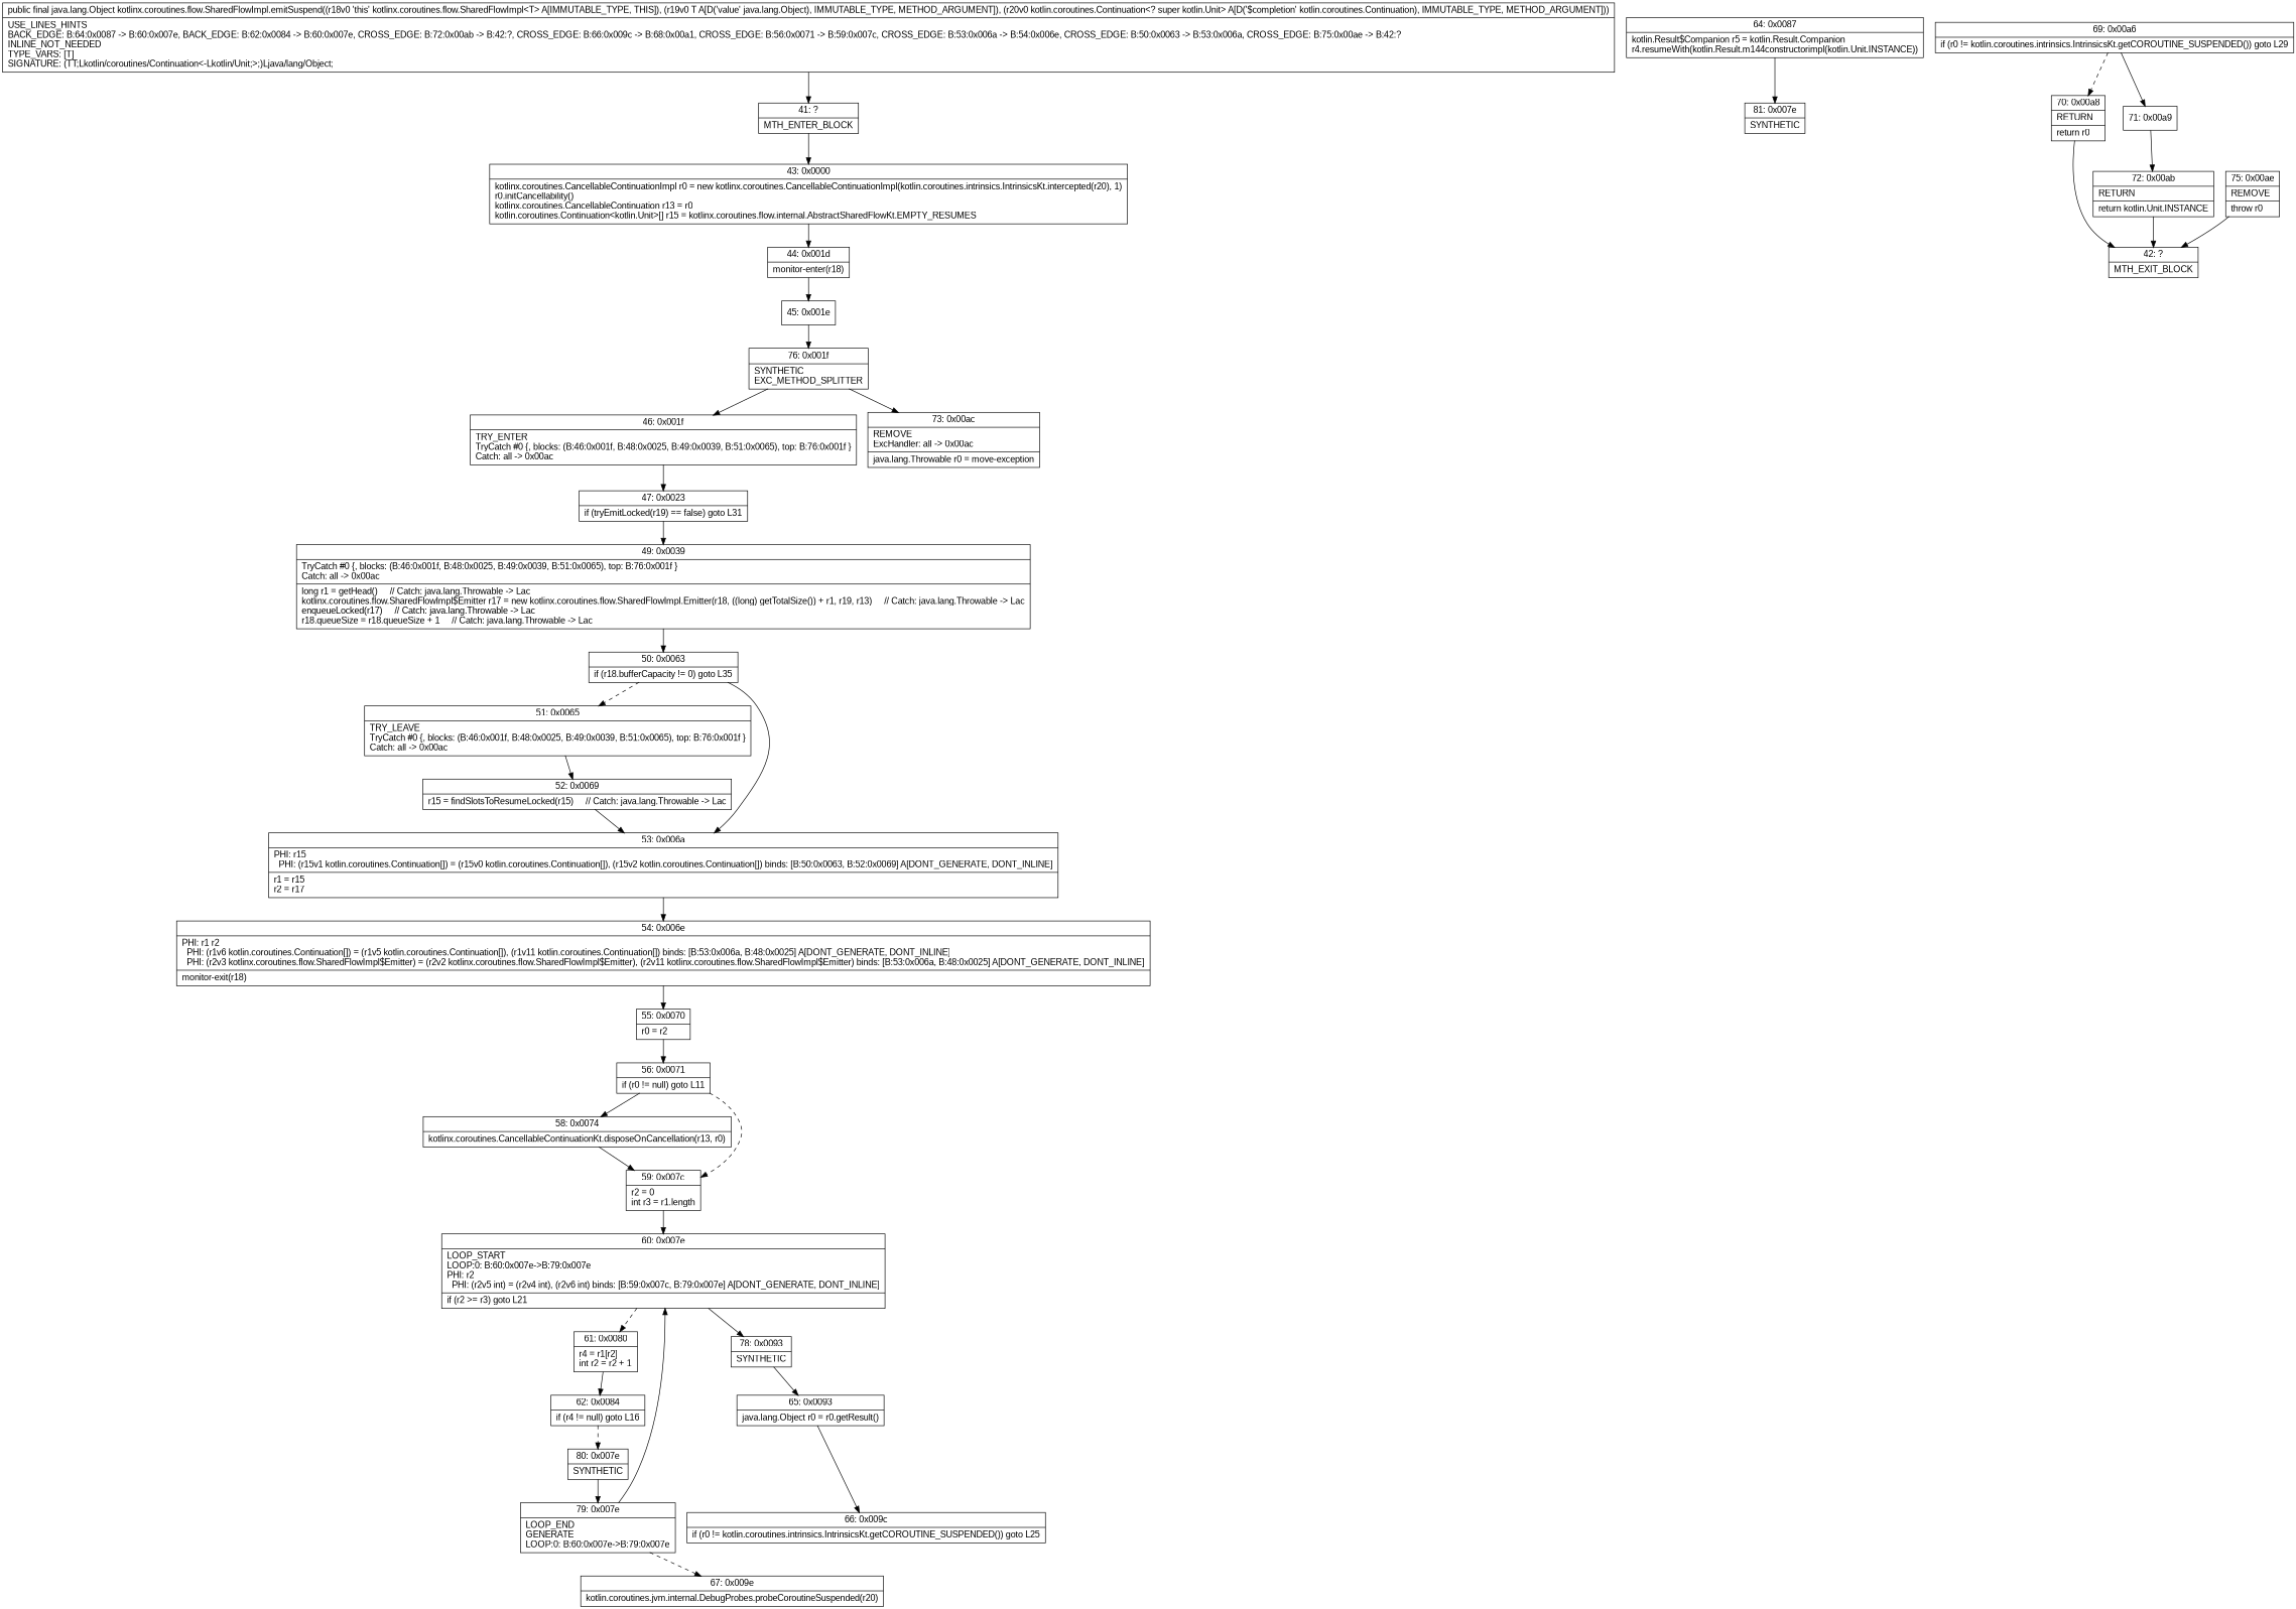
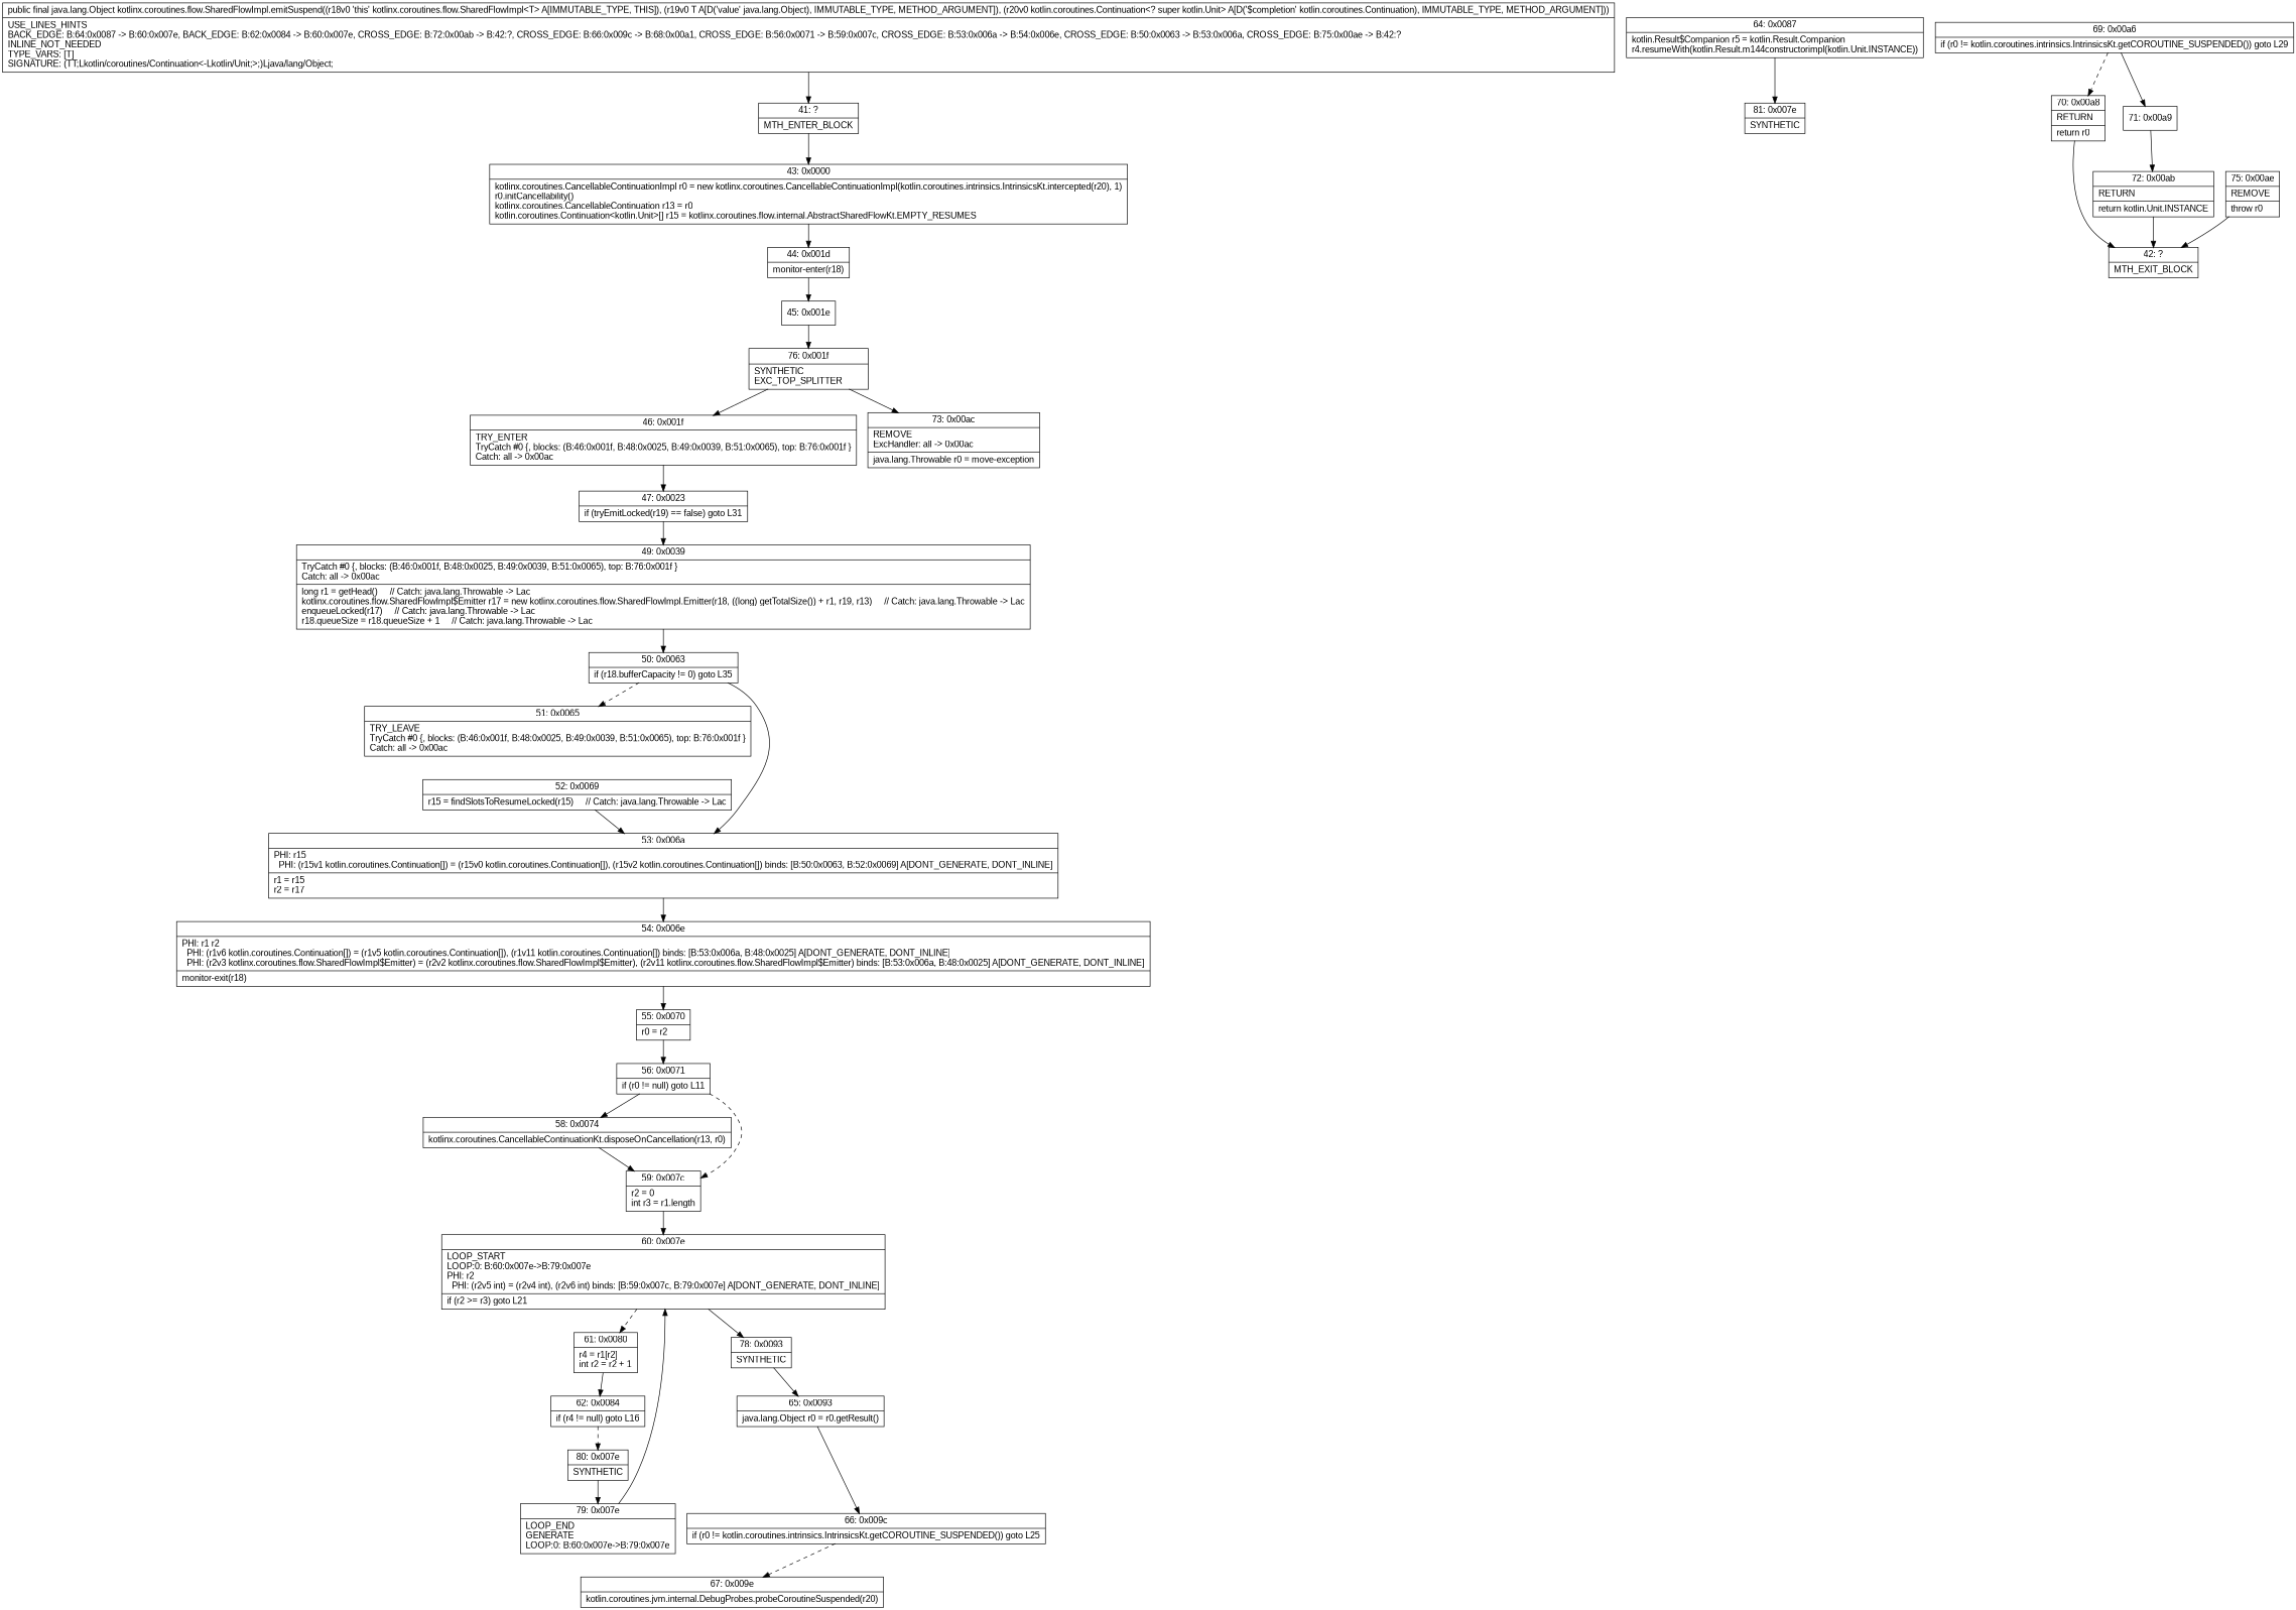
  digraph {
    fontname="Liberation Sans"
    node [fontname="Liberation Sans" shape=record]
    edge [fontname="Liberation Sans"]
    n1 [label="{41\:\ ?|MTH_ENTER_BLOCK\l}"]
    n2 [label="{43\:\ 0x0000|kotlinx.coroutines.CancellableContinuationImpl r0 = new kotlinx.coroutines.CancellableContinuationImpl(kotlin.coroutines.intrinsics.IntrinsicsKt.intercepted(r20), 1)\lr0.initCancellability()\lkotlinx.coroutines.CancellableContinuation r13 = r0\lkotlin.coroutines.Continuation\<kotlin.Unit\>[] r15 = kotlinx.coroutines.flow.internal.AbstractSharedFlowKt.EMPTY_RESUMES\l}"]
    n3 [label="{44\:\ 0x001d|monitor\-enter(r18)\l}"]
    n4 [label="{45\:\ 0x001e}"]
-   n5 [label="{76\:\ 0x001f|SYNTHETIC\lEXC_METHOD_SPLITTER\l}"]
+   n5 [label="{76\:\ 0x001f|SYNTHETIC\lEXC_TOP_SPLITTER\l}"]
    n6 [label="{46\:\ 0x001f|TRY_ENTER\lTryCatch #0 \{, blocks: (B:46:0x001f, B:48:0x0025, B:49:0x0039, B:51:0x0065), top: B:76:0x001f \}\lCatch: all \-\> 0x00ac\l}"]
    n7 [label="{73\:\ 0x00ac|REMOVE\lExcHandler: all \-\> 0x00ac\l|java.lang.Throwable r0 = move\-exception\l}"]
    n8 [label="{47\:\ 0x0023|if (tryEmitLocked(r19) == false) goto L31\l}"]
    n9 [label="{49\:\ 0x0039|TryCatch #0 \{, blocks: (B:46:0x001f, B:48:0x0025, B:49:0x0039, B:51:0x0065), top: B:76:0x001f \}\lCatch: all \-\> 0x00ac\l|long r1 = getHead()     \/\/ Catch: java.lang.Throwable \-\> Lac\lkotlinx.coroutines.flow.SharedFlowImpl$Emitter r17 = new kotlinx.coroutines.flow.SharedFlowImpl.Emitter(r18, ((long) getTotalSize()) + r1, r19, r13)     \/\/ Catch: java.lang.Throwable \-\> Lac\lenqueueLocked(r17)     \/\/ Catch: java.lang.Throwable \-\> Lac\lr18.queueSize = r18.queueSize + 1     \/\/ Catch: java.lang.Throwable \-\> Lac\l}"]
    n10 [label="{50\:\ 0x0063|if (r18.bufferCapacity != 0) goto L35\l}"]
    n11 [label="{54\:\ 0x006e|PHI: r1 r2 \l  PHI: (r1v6 kotlin.coroutines.Continuation[]) = (r1v5 kotlin.coroutines.Continuation[]), (r1v11 kotlin.coroutines.Continuation[]) binds: [B:53:0x006a, B:48:0x0025] A[DONT_GENERATE, DONT_INLINE]\l  PHI: (r2v3 kotlinx.coroutines.flow.SharedFlowImpl$Emitter) = (r2v2 kotlinx.coroutines.flow.SharedFlowImpl$Emitter), (r2v11 kotlinx.coroutines.flow.SharedFlowImpl$Emitter) binds: [B:53:0x006a, B:48:0x0025] A[DONT_GENERATE, DONT_INLINE]\l|monitor\-exit(r18)\l}"]
    n12 [label="{55\:\ 0x0070|r0 = r2\l}"]
    n13 [label="{56\:\ 0x0071|if (r0 != null) goto L11\l}"]
    n14 [label="{58\:\ 0x0074|kotlinx.coroutines.CancellableContinuationKt.disposeOnCancellation(r13, r0)\l}"]
    n15 [label="{59\:\ 0x007c|r2 = 0\lint r3 = r1.length\l}"]
    n16 [label="{60\:\ 0x007e|LOOP_START\lLOOP:0: B:60:0x007e\-\>B:79:0x007e\lPHI: r2 \l  PHI: (r2v5 int) = (r2v4 int), (r2v6 int) binds: [B:59:0x007c, B:79:0x007e] A[DONT_GENERATE, DONT_INLINE]\l|if (r2 \>= r3) goto L21\l}"]
    n17 [label="{61\:\ 0x0080|r4 = r1[r2]\lint r2 = r2 + 1\l}"]
    n18 [label="{78\:\ 0x0093|SYNTHETIC\l}"]
    n19 [label="{62\:\ 0x0084|if (r4 != null) goto L16\l}"]
    n20 [label="{65\:\ 0x0093|java.lang.Object r0 = r0.getResult()\l}"]
    n21 [label="{80\:\ 0x007e|SYNTHETIC\l}"]
    n22 [label="{79\:\ 0x007e|LOOP_END\lGENERATE\lLOOP:0: B:60:0x007e\-\>B:79:0x007e\l}"]
    n23 [label="{64\:\ 0x0087|kotlin.Result$Companion r5 = kotlin.Result.Companion\lr4.resumeWith(kotlin.Result.m144constructorimpl(kotlin.Unit.INSTANCE))\l}"]
    n24 [label="{81\:\ 0x007e|SYNTHETIC\l}"]
    n25 [label="{66\:\ 0x009c|if (r0 != kotlin.coroutines.intrinsics.IntrinsicsKt.getCOROUTINE_SUSPENDED()) goto L25\l}"]
    n26 [label="{67\:\ 0x009e|kotlin.coroutines.jvm.internal.DebugProbes.probeCoroutineSuspended(r20)\l}"]
    n27 [label="{69\:\ 0x00a6|if (r0 != kotlin.coroutines.intrinsics.IntrinsicsKt.getCOROUTINE_SUSPENDED()) goto L29\l}"]
    n28 [label="{70\:\ 0x00a8|RETURN\l|return r0\l}"]
    n29 [label="{71\:\ 0x00a9}"]
    n30 [label="{42\:\ ?|MTH_EXIT_BLOCK\l}"]
    n31 [label="{72\:\ 0x00ab|RETURN\l|return kotlin.Unit.INSTANCE\l}"]
    n32 [label="{51\:\ 0x0065|TRY_LEAVE\lTryCatch #0 \{, blocks: (B:46:0x001f, B:48:0x0025, B:49:0x0039, B:51:0x0065), top: B:76:0x001f \}\lCatch: all \-\> 0x00ac\l}"]
    n33 [label="{53\:\ 0x006a|PHI: r15 \l  PHI: (r15v1 kotlin.coroutines.Continuation[]) = (r15v0 kotlin.coroutines.Continuation[]), (r15v2 kotlin.coroutines.Continuation[]) binds: [B:50:0x0063, B:52:0x0069] A[DONT_GENERATE, DONT_INLINE]\l|r1 = r15\lr2 = r17\l}"]
    n34 [label="{52\:\ 0x0069|r15 = findSlotsToResumeLocked(r15)     \/\/ Catch: java.lang.Throwable \-\> Lac\l}"]
    n35 [label="{75\:\ 0x00ae|REMOVE\l|throw r0\l}"]
    n36 [label="{public final java.lang.Object kotlinx.coroutines.flow.SharedFlowImpl.emitSuspend((r18v0 'this' kotlinx.coroutines.flow.SharedFlowImpl\<T\> A[IMMUTABLE_TYPE, THIS]), (r19v0 T A[D('value' java.lang.Object), IMMUTABLE_TYPE, METHOD_ARGUMENT]), (r20v0 kotlin.coroutines.Continuation\<? super kotlin.Unit\> A[D('$completion' kotlin.coroutines.Continuation), IMMUTABLE_TYPE, METHOD_ARGUMENT]))  | USE_LINES_HINTS\lBACK_EDGE: B:64:0x0087 \-\> B:60:0x007e, BACK_EDGE: B:62:0x0084 \-\> B:60:0x007e, CROSS_EDGE: B:72:0x00ab \-\> B:42:?, CROSS_EDGE: B:66:0x009c \-\> B:68:0x00a1, CROSS_EDGE: B:56:0x0071 \-\> B:59:0x007c, CROSS_EDGE: B:53:0x006a \-\> B:54:0x006e, CROSS_EDGE: B:50:0x0063 \-\> B:53:0x006a, CROSS_EDGE: B:75:0x00ae \-\> B:42:?\lINLINE_NOT_NEEDED\lTYPE_VARS: [T]\lSIGNATURE: (TT;Lkotlin\/coroutines\/Continuation\<\-Lkotlin\/Unit;\>;)Ljava\/lang\/Object;\l}"]
    n1 -> n2
    n2 -> n3
    n3 -> n4
    n4 -> n5
    n5 -> n6
    n5 -> n7
    n6 -> n8
    n8 -> n9
    n9 -> n10
    n10 -> n32 [style=dashed]
    n10 -> n33
    n11 -> n12
    n12 -> n13
    n13 -> n14
    n13 -> n15 [style=dashed]
    n14 -> n15
    n15 -> n16
    n16 -> n17 [style=dashed]
    n16 -> n18
    n17 -> n19
    n18 -> n20
    n19 -> n21 [style=dashed]
    n20 -> n25
    n21 -> n22
    n22 -> n16
    n23 -> n24
-   n22 -> n26 [style=dashed]
+   n25 -> n26 [style=dashed]
    n27 -> n28 [style=dashed]
    n27 -> n29
    n28 -> n30
    n29 -> n31
    n31 -> n30
-   n32 -> n34
    n33 -> n11
    n34 -> n33
    n35 -> n30
    n36 -> n1
  }
